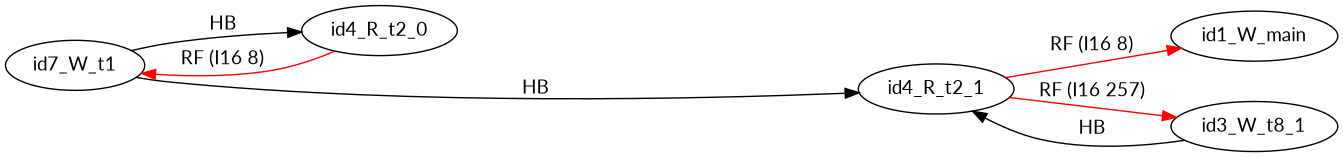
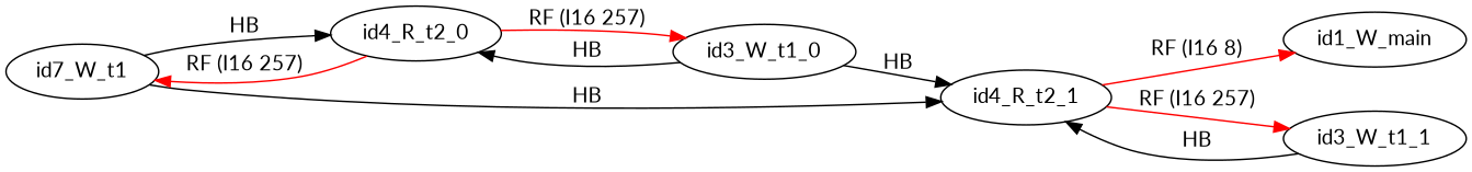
  digraph {
    fontname=Lato
    rankdir=LR
    splines=true
    node [fontname=Lato]
    edge [color=black fontname=Lato]
    n1 [label=id7_W_t1]
    id4_R_t2_0
+   id3_W_t1_0
    id4_R_t2_1
    id1_W_main
-   id3_W_t1_1 [label=id3_W_t8_1]
+   id3_W_t1_1
    n1 -> id4_R_t2_0 [label=HB]
    n1 -> id4_R_t2_1 [label=HB]
-   id4_R_t2_0 -> n1 [color=red label="RF (I16 8)"]
+   id4_R_t2_0 -> n1 [color=red label="RF (I16 257)"]
+   id4_R_t2_0 -> id3_W_t1_0 [color=red label="RF (I16 257)"]
+   id3_W_t1_0 -> id4_R_t2_0 [label=HB]
+   id3_W_t1_0 -> id4_R_t2_1 [label=HB]
    id4_R_t2_1 -> id1_W_main [color=red label="RF (I16 8)"]
    id4_R_t2_1 -> id3_W_t1_1 [color=red label="RF (I16 257)"]
    id3_W_t1_1 -> id4_R_t2_1 [label=HB]
  }
